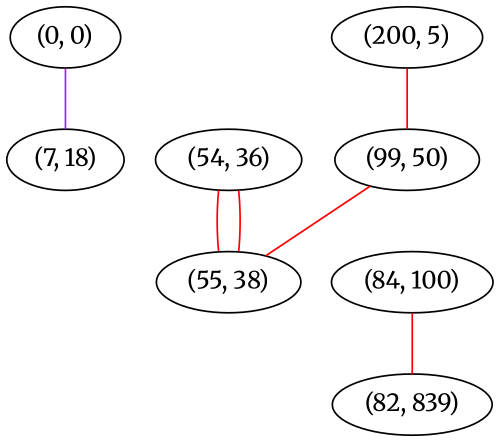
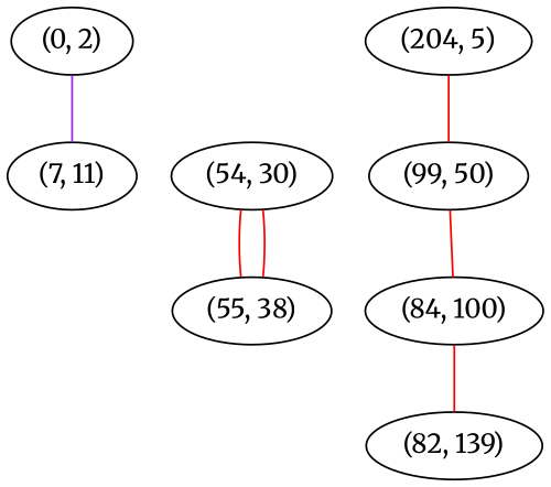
  graph {
    fontname=Merriweather
    node [fontname=Merriweather]
    edge [color=red fontname=Merriweather weight=1]
-   "(0, 0)"
-   "(7, 18)"
+   "(0, 0)" [label="(0, 2)"]
+   "(7, 18)" [label="(7, 11)"]
    n3 [label="(99, 50)"]
-   "(200, 5)"
+   "(200, 5)" [label="(204, 5)"]
    "(84, 100)"
-   "(82, 139)" [label="(82, 839)"]
-   "(54, 36)"
+   "(82, 139)"
+   "(54, 36)" [label="(54, 30)"]
    "(55, 38)"
    "(0, 0)" -- "(7, 18)" [color=purple weight=4]
-   n3 -- "(55, 38)"
+   n3 -- "(84, 100)"
    "(200, 5)" -- n3
    "(84, 100)" -- "(82, 139)"
    "(54, 36)" -- "(55, 38)"
    "(54, 36)" -- "(55, 38)"
  }
